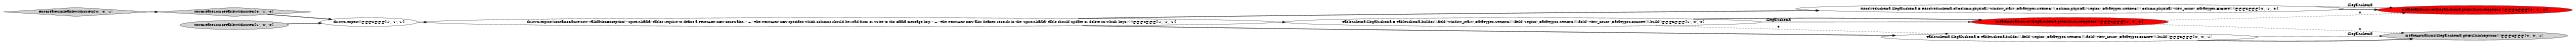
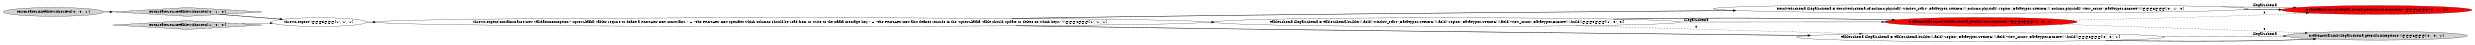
  digraph {
    rankdir=LR
    node [fillcolor=white shape=ellipse style=filled]
    edge [style=bold]
-   n1 [fillcolor=lightgray label="testCreateSinkTableWithoutPK['0', '0', '1']" shape=diamond]
+   n1 [fillcolor=lightgray label="testCreateSinkTableWithoutPK['0', '0', '1']"]
    n2 [fillcolor=lightgray label="testCreateSourceTableWithoutPK['0', '1', '0']" shape=diamond]
    n3 [label="thrown.expect()@@@3@@@['1', '1', '1']"]
    n4 [label="thrown.expect(containsCause(new ValidationException(\"'upsert-kafka' tables require to define a PRIMARY KEY constraint. \" + \"The PRIMARY KEY specifies which columns should be read from or write to the Kafka message key. \" + \"The PRIMARY KEY also defines records in the 'upsert-kafka' table should update or delete on which keys.\")))@@@4@@@['1', '1', '1']"]
    n5 [label="TableSchema illegalSchema = TableSchema.builder().field(\"region\",DataTypes.STRING()).field(\"view_count\",DataTypes.BIGINT()).build()@@@5@@@['0', '0', '1']"]
    n6 [label="ResolvedSchema illegalSchema = ResolvedSchema.of(Column.physical(\"window_start\",DataTypes.STRING()),Column.physical(\"region\",DataTypes.STRING()),Column.physical(\"view_count\",DataTypes.BIGINT()))@@@5@@@['0', '1', '0']"]
    n7 [label="TableSchema illegalSchema = TableSchema.builder().field(\"window_start\",DataTypes.STRING()).field(\"region\",DataTypes.STRING()).field(\"view_count\",DataTypes.BIGINT()).build()@@@5@@@['1', '0', '0']"]
    n8 [fillcolor=lightgray label="createActualSink(illegalSchema,getFullSinkOptions())@@@6@@@['0', '0', '1']"]
    n9 [fillcolor=red label="createTableSource(illegalSchema,getFullSourceOptions())@@@6@@@['0', '1', '0']"]
    n10 [fillcolor=red label="createActualSource(illegalSchema,getFullSourceOptions())@@@6@@@['1', '0', '0']"]
-   n11 [fillcolor=lightgray label="testCreateSourceTableWithoutPK['1', '0', '0']"]
+   n11 [fillcolor=lightgray label="testCreateSourceTableWithoutPK['1', '0', '0']" shape=diamond]
    n1 -> n2
    n2 -> n3
    n3 -> n4
    n4 -> n5
    n4 -> n6
    n4 -> n7
    n5 -> n8
    n5 -> n8 [label=illegalSchema style=solid]
    n6 -> n9 [label=illegalSchema style=solid]
    n6 -> n9
    n7 -> n5 [label=0 style=dashed]
    n7 -> n10 [label=illegalSchema style=solid]
    n7 -> n10
    n10 -> n8 [label=0 style=dashed]
    n10 -> n9 [label=0 style=dashed]
-   n11 -> n3
+   n11 -> n3 [style=solid]
  }
